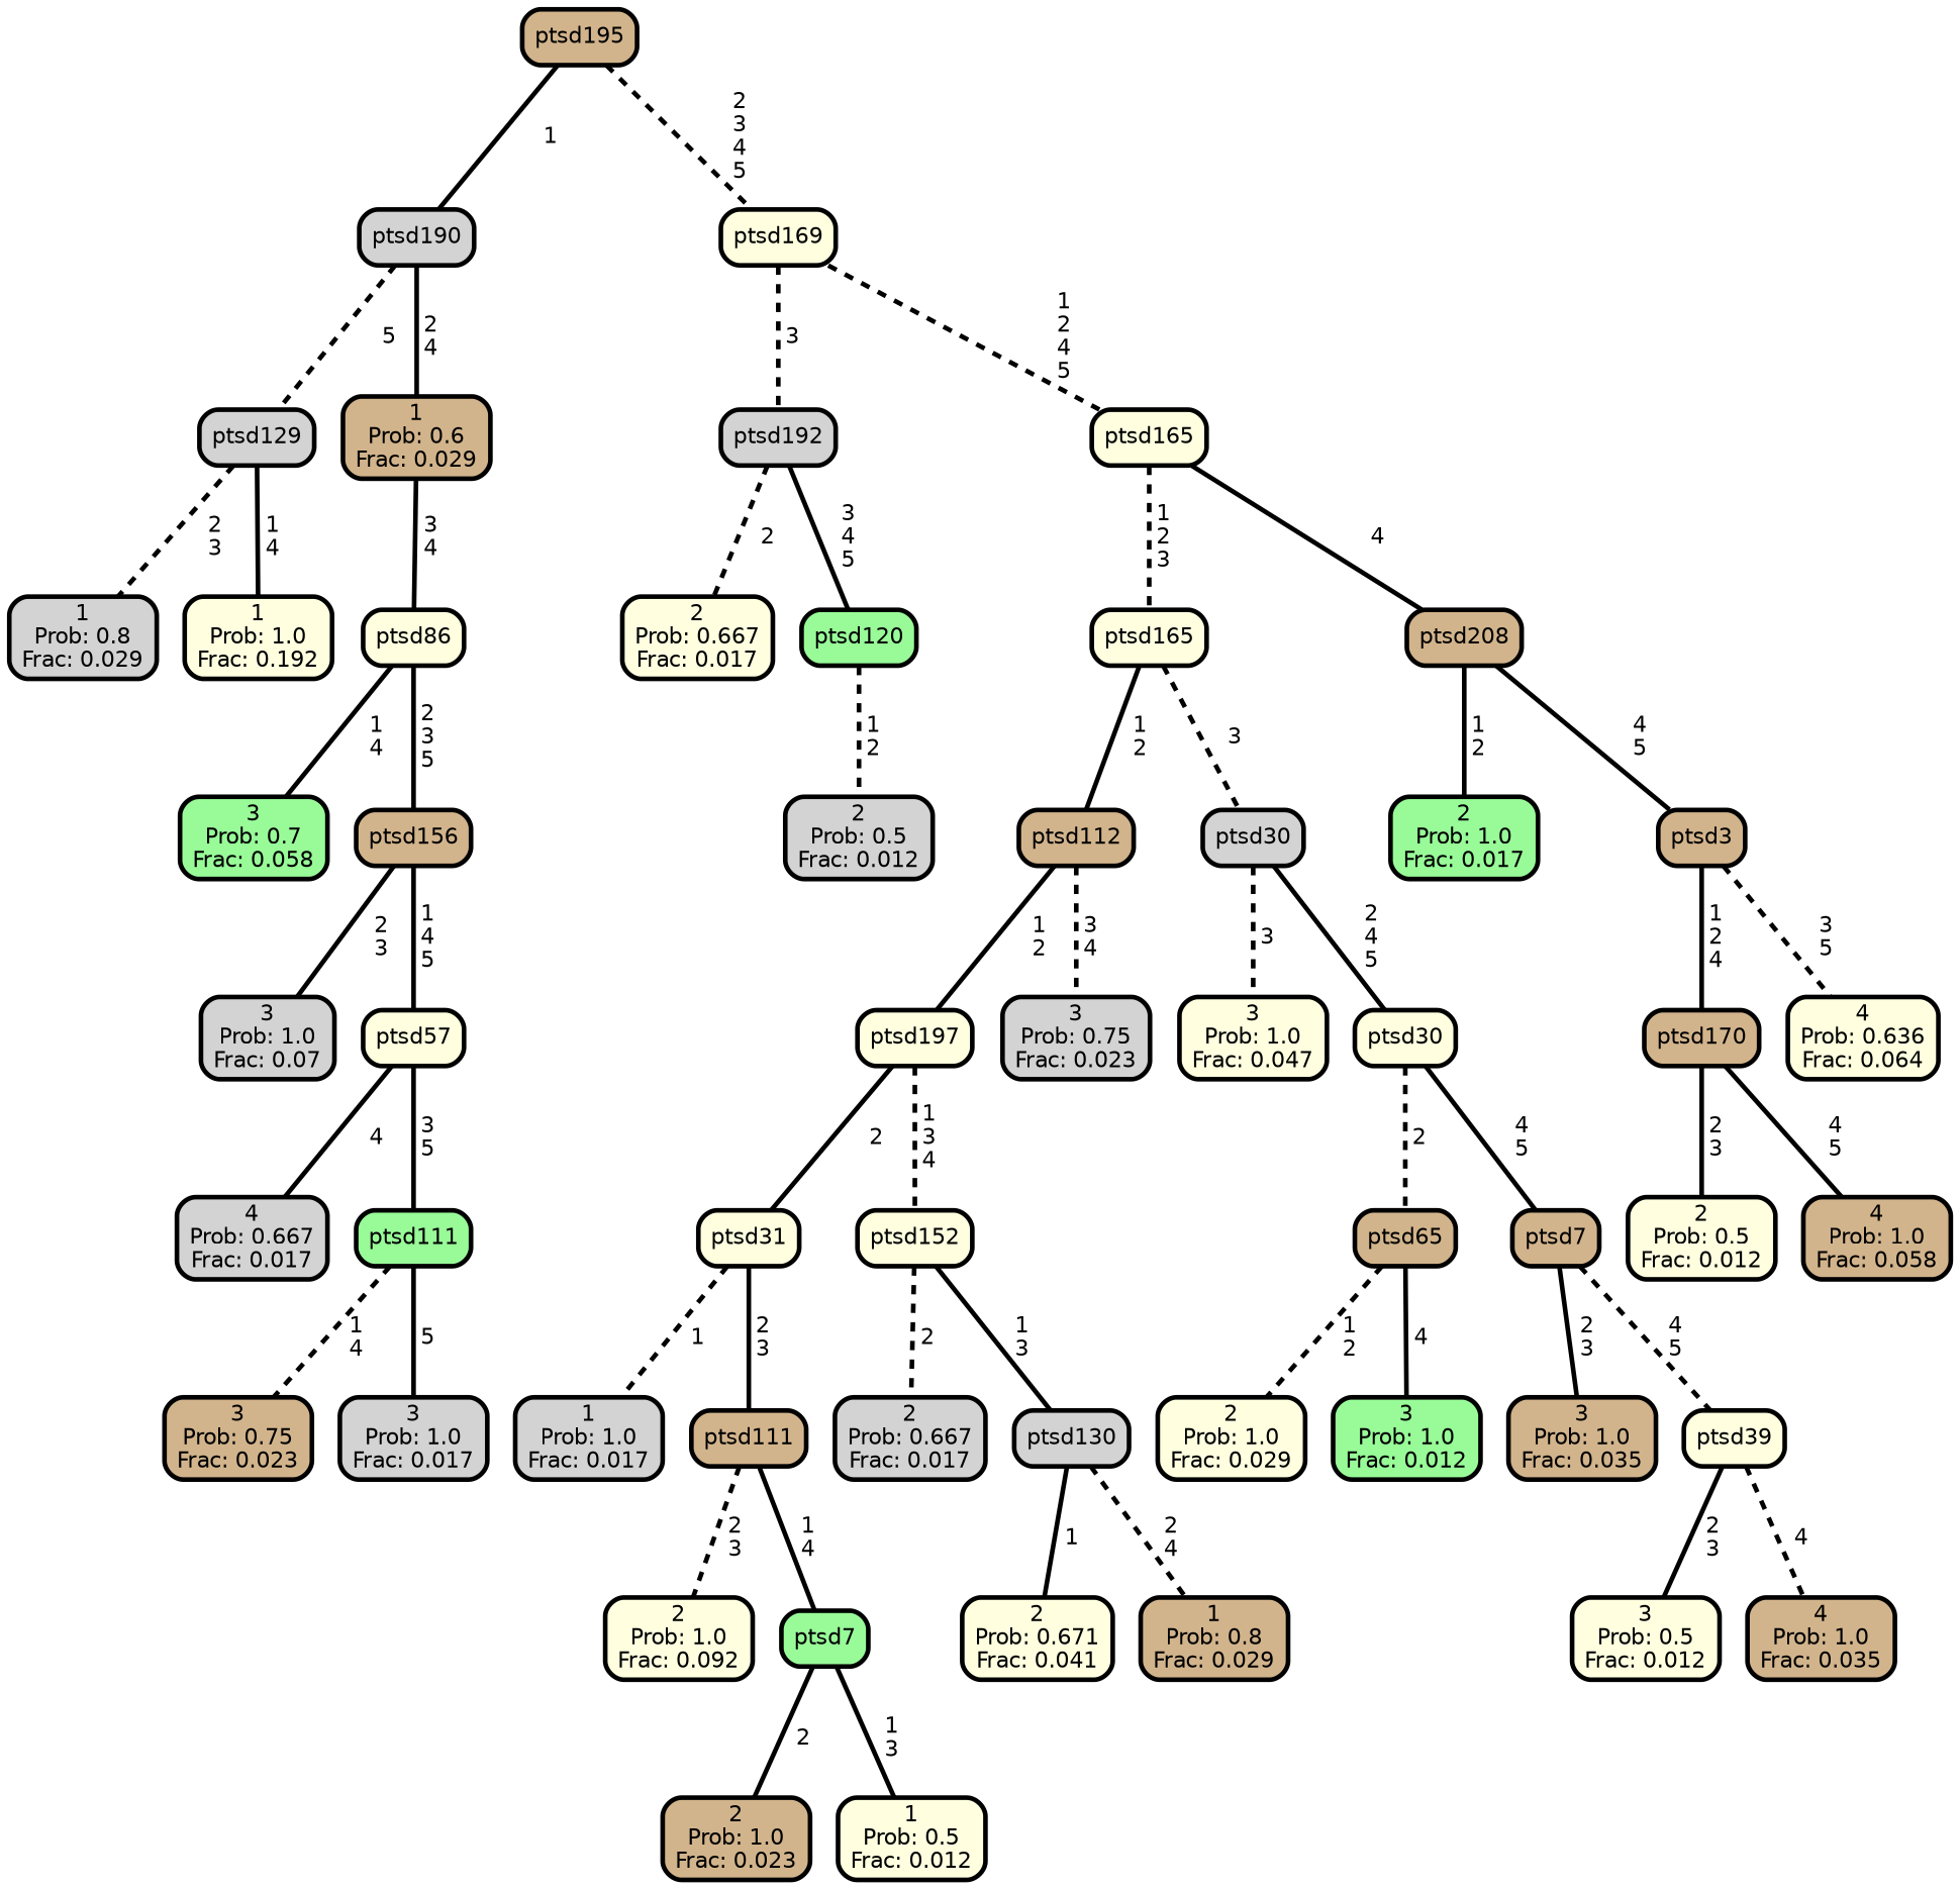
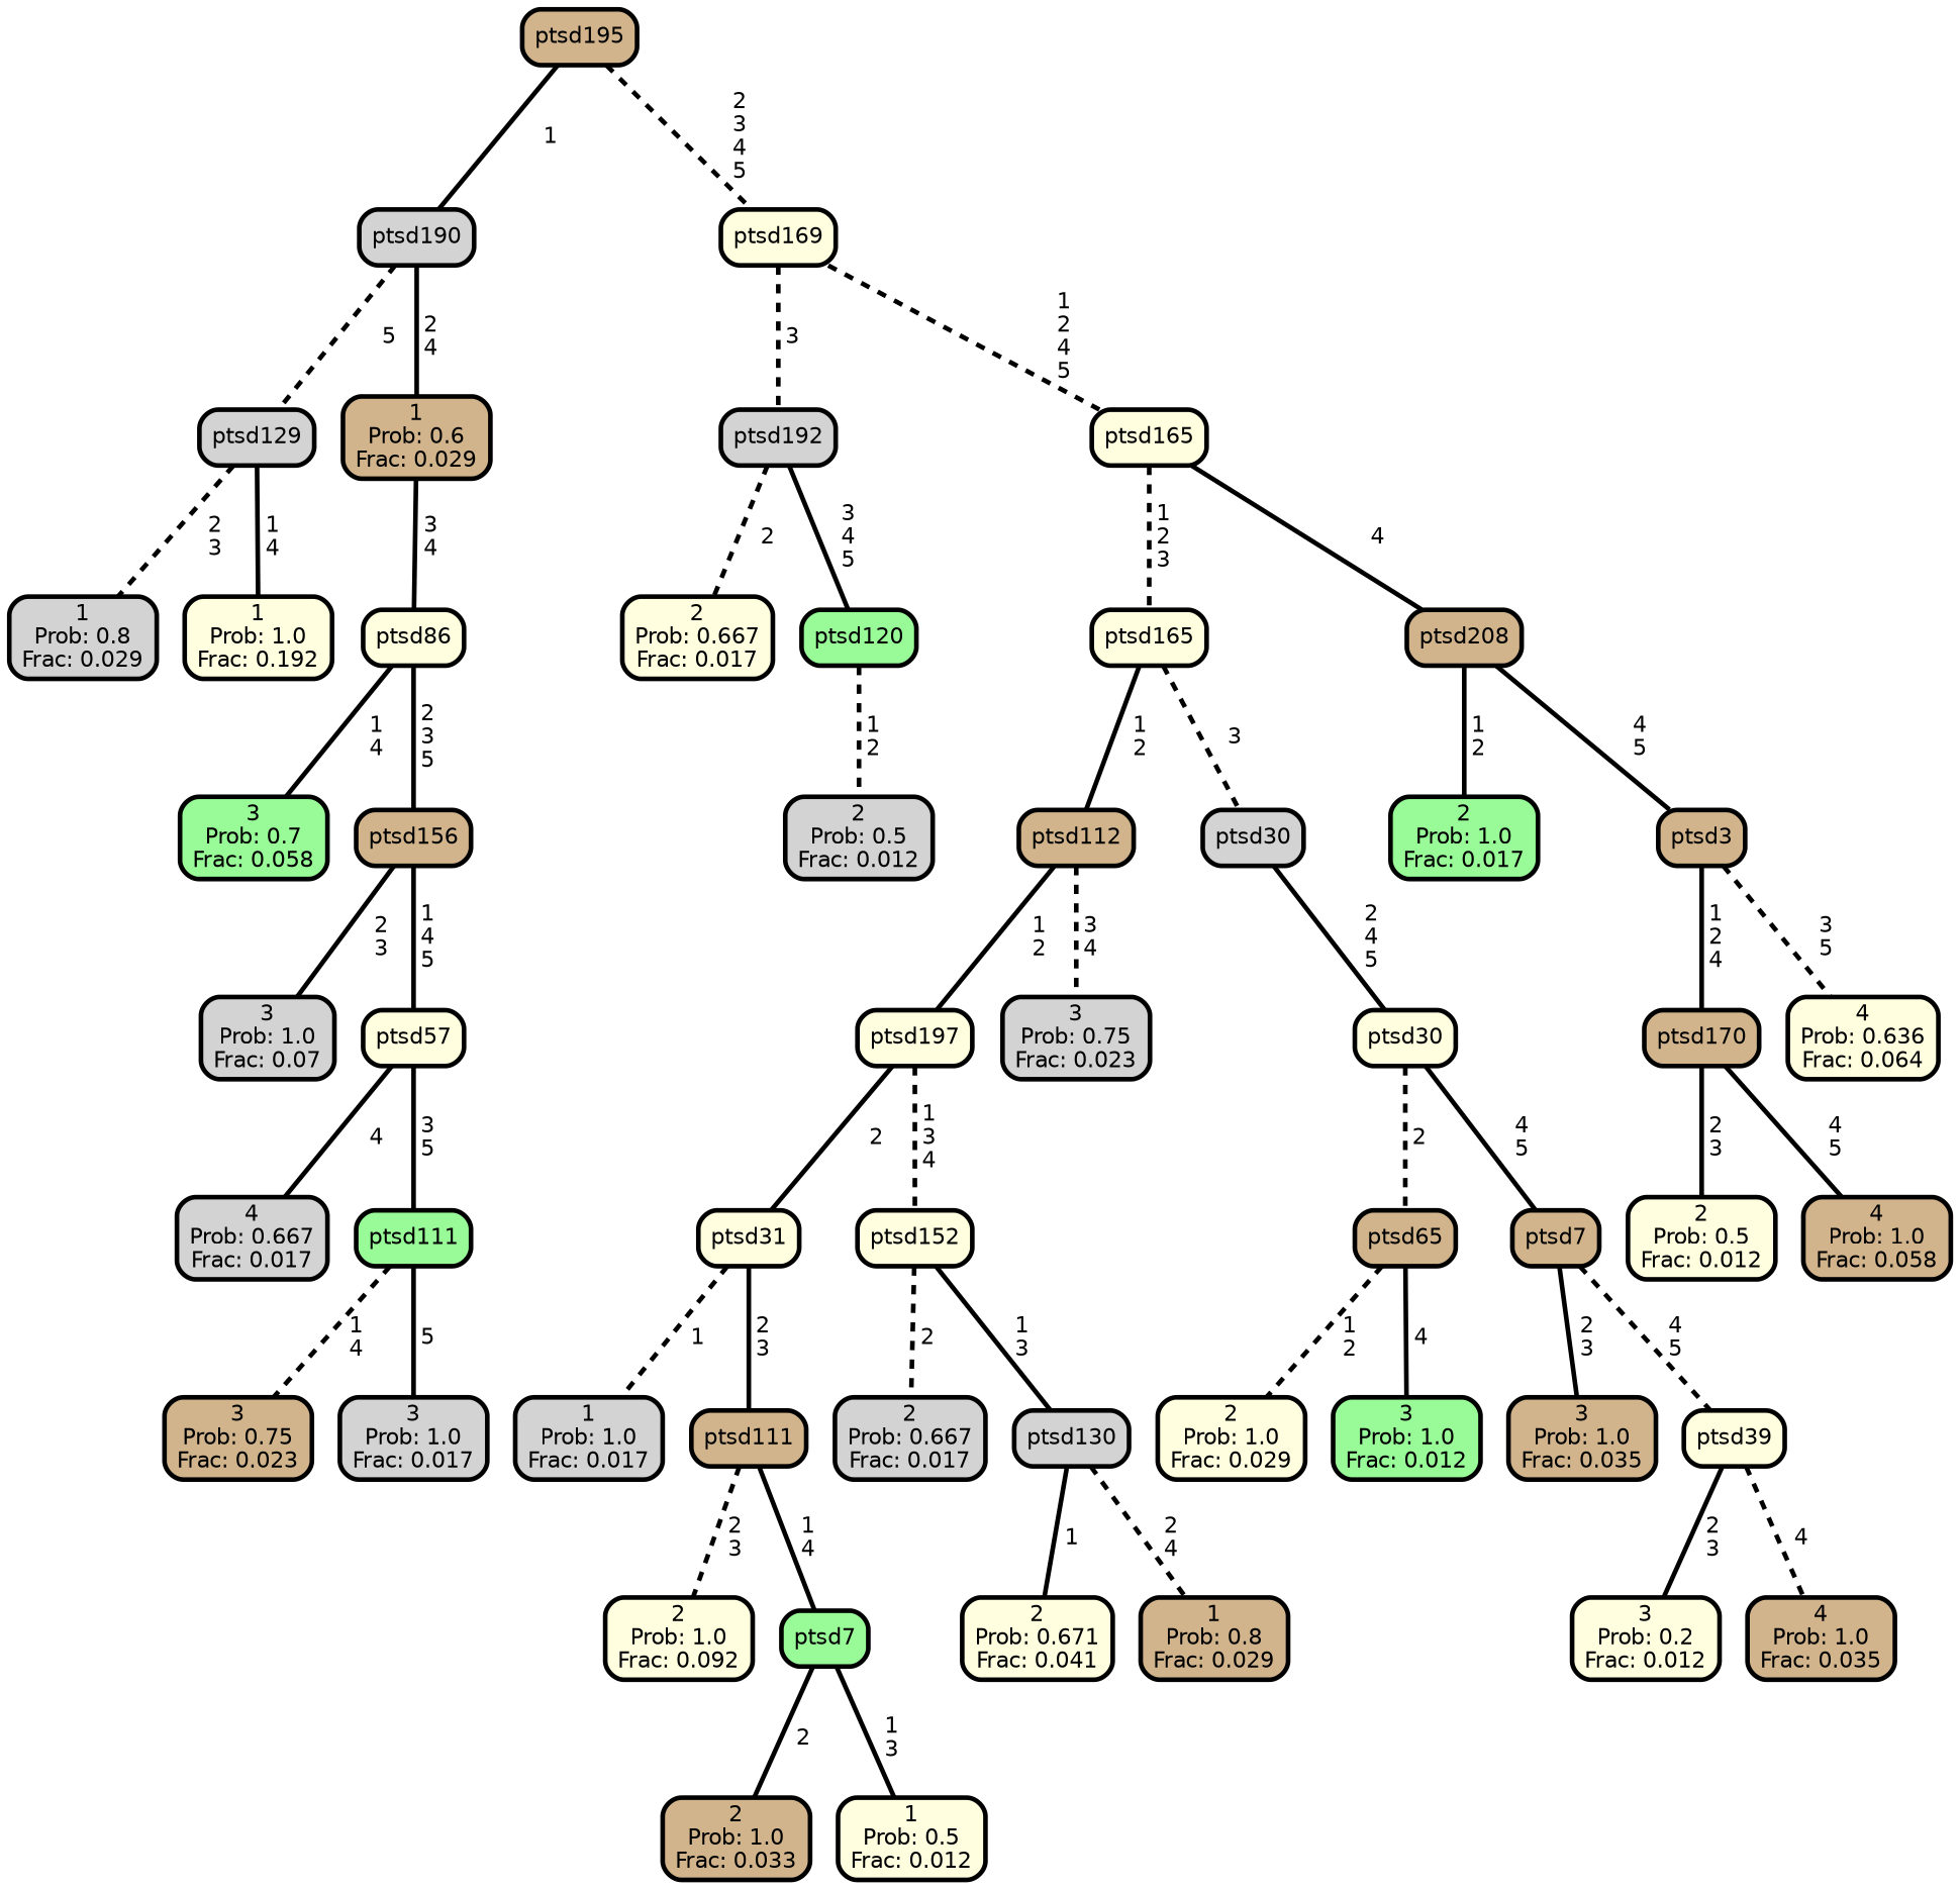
  graph {
    ranksep="0 equally"
    splines=straight
    node [color=black fillcolor=lightyellow fontcolor=black fontname=helvetica penwidth=3 shape=box style="filled, rounded"]
    edge [color=black fontname=helvetica penwidth=3 style=solid]
    n1 [fillcolor=lightgrey label="1\nProb: 0.8\nFrac: 0.029"]
    n2 [fillcolor=lightgrey label=ptsd129]
    n3 [label="1\nProb: 1.0\nFrac: 0.192"]
    n4 [fillcolor=lightgrey label=ptsd190]
    n5 [fillcolor=tan label="1\nProb: 0.6\nFrac: 0.029"]
    n6 [label=ptsd86]
    n7 [fillcolor=tan label=ptsd195]
    n8 [label=ptsd169]
    n9 [fillcolor=lightgrey label=ptsd192]
    n10 [label=ptsd165]
    n11 [label="2\nProb: 0.667\nFrac: 0.017"]
    n12 [fillcolor=palegreen label=ptsd120]
    n13 [fillcolor=lightgrey label="2\nProb: 0.5\nFrac: 0.012"]
    n14 [fillcolor=palegreen label="3\nProb: 0.7\nFrac: 0.058"]
    n15 [fillcolor=tan label=ptsd156]
    n16 [fillcolor=lightgrey label="3\nProb: 1.0\nFrac: 0.07"]
    n17 [label=ptsd57]
    n18 [fillcolor=lightgrey label="4\nProb: 0.667\nFrac: 0.017"]
    n19 [fillcolor=palegreen label=ptsd111]
    n20 [fillcolor=tan label="3\nProb: 0.75\nFrac: 0.023"]
    n21 [fillcolor=lightgrey label="3\nProb: 1.0\nFrac: 0.017"]
    n22 [label=ptsd165]
    n23 [fillcolor=tan label=ptsd208]
    n24 [fillcolor=lightgrey label="1\nProb: 1.0\nFrac: 0.017"]
    n25 [label=ptsd31]
    n26 [fillcolor=tan label=ptsd111]
    n27 [label="2\nProb: 1.0\nFrac: 0.092"]
    n28 [fillcolor=palegreen label=ptsd7]
-   n29 [fillcolor=tan label="2\nProb: 1.0\nFrac: 0.023"]
+   n29 [fillcolor=tan label="2\nProb: 1.0\nFrac: 0.033"]
    n30 [label="1\nProb: 0.5\nFrac: 0.012"]
    n31 [label=ptsd197]
    n32 [label=ptsd152]
    n33 [fillcolor=lightgrey label="2\nProb: 0.667\nFrac: 0.017"]
    n34 [fillcolor=lightgrey label=ptsd130]
    n35 [label="2\nProb: 0.671\nFrac: 0.041"]
    n36 [fillcolor=tan label="1\nProb: 0.8\nFrac: 0.029"]
    n37 [fillcolor=tan label=ptsd112]
    n38 [fillcolor=lightgrey label="3\nProb: 0.75\nFrac: 0.023"]
    n39 [fillcolor=lightgrey label=ptsd30]
-   n40 [label="3\nProb: 1.0\nFrac: 0.047"]
    n41 [label=ptsd30]
    n42 [fillcolor=tan label=ptsd65]
    n43 [fillcolor=tan label=ptsd7]
    n44 [label="2\nProb: 1.0\nFrac: 0.029"]
    n45 [fillcolor=palegreen label="3\nProb: 1.0\nFrac: 0.012"]
    n46 [fillcolor=tan label="3\nProb: 1.0\nFrac: 0.035"]
    n47 [label=ptsd39]
-   n48 [label="3\nProb: 0.5\nFrac: 0.012"]
+   n48 [label="3\nProb: 0.2\nFrac: 0.012"]
    n49 [fillcolor=tan label="4\nProb: 1.0\nFrac: 0.035"]
    n50 [fillcolor=palegreen label="2\nProb: 1.0\nFrac: 0.017"]
    n51 [fillcolor=tan label=ptsd3]
    n52 [fillcolor=tan label=ptsd170]
    n53 [label="4\nProb: 0.636\nFrac: 0.064"]
    n54 [label="2\nProb: 0.5\nFrac: 0.012"]
    n55 [fillcolor=tan label="4\nProb: 1.0\nFrac: 0.058"]
    subgraph sub_1 {
      rank=same
    }
    n2 -- n1 [label=" 2\n 3" style=dashed]
    n2 -- n3 [label=" 1\n 4"]
    n4 -- n2 [label=" 5" style=dashed]
    n4 -- n5 [label=" 2\n 4"]
    n5 -- n6 [label=" 3\n 4"]
    n6 -- n14 [label=" 1\n 4"]
    n6 -- n15 [label=" 2\n 3\n 5"]
    n7 -- n4 [label=" 1"]
    n7 -- n8 [label=" 2\n 3\n 4\n 5" style=dashed]
    n8 -- n9 [label=" 3" style=dashed]
    n8 -- n10 [label=" 1\n 2\n 4\n 5" style=dashed]
    n9 -- n11 [label=" 2" style=dashed]
    n9 -- n12 [label=" 3\n 4\n 5"]
    n10 -- n22 [label=" 1\n 2\n 3" style=dashed]
    n10 -- n23 [label=" 4"]
    n12 -- n13 [label=" 1\n 2" style=dashed]
    n15 -- n16 [label=" 2\n 3"]
    n15 -- n17 [label=" 1\n 4\n 5"]
    n17 -- n18 [label=" 4"]
    n17 -- n19 [label=" 3\n 5"]
    n19 -- n20 [label=" 1\n 4" style=dashed]
    n19 -- n21 [label=" 5"]
    n22 -- n37 [label=" 1\n 2"]
    n22 -- n39 [label=" 3" style=dashed]
    n23 -- n50 [label=" 1\n 2"]
    n23 -- n51 [label=" 4\n 5"]
    n25 -- n24 [label=" 1" style=dashed]
    n25 -- n26 [label=" 2\n 3"]
    n26 -- n27 [label=" 2\n 3" style=dashed]
    n26 -- n28 [label=" 1\n 4"]
    n28 -- n29 [label=" 2"]
    n28 -- n30 [label=" 1\n 3"]
    n31 -- n25 [label=" 2"]
    n31 -- n32 [label=" 1\n 3\n 4" style=dashed]
    n32 -- n33 [label=" 2" style=dashed]
    n32 -- n34 [label=" 1\n 3"]
    n34 -- n35 [label=" 1"]
    n34 -- n36 [label=" 2\n 4" style=dashed]
    n37 -- n31 [label=" 1\n 2"]
    n37 -- n38 [label=" 3\n 4" style=dashed]
-   n39 -- n40 [label=" 3" style=dashed]
    n39 -- n41 [label=" 2\n 4\n 5"]
    n41 -- n42 [label=" 2" style=dashed]
    n41 -- n43 [label=" 4\n 5"]
    n42 -- n44 [label=" 1\n 2" style=dashed]
    n42 -- n45 [label=" 4"]
    n43 -- n46 [label=" 2\n 3"]
    n43 -- n47 [label=" 4\n 5" style=dashed]
    n47 -- n48 [label=" 2\n 3"]
    n47 -- n49 [label=" 4" style=dashed]
    n51 -- n52 [label=" 1\n 2\n 4"]
    n51 -- n53 [label=" 3\n 5" style=dashed]
    n52 -- n54 [label=" 2\n 3"]
    n52 -- n55 [label=" 4\n 5"]
  }
